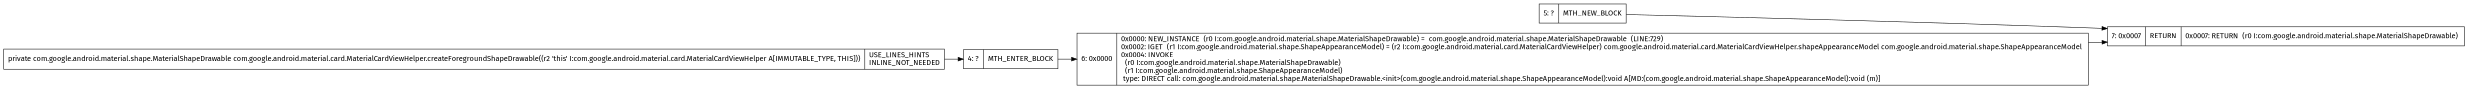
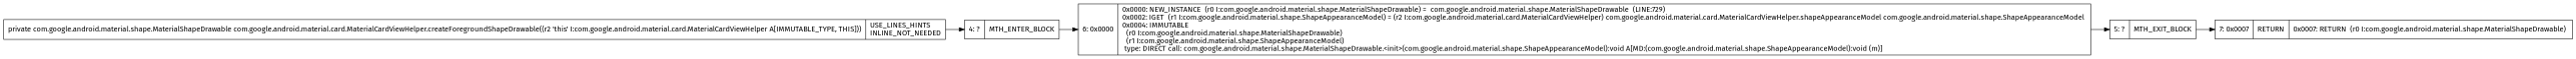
  digraph {
    fontname="Fira Sans"
    rankdir=LR
    node [fontname="Fira Sans" shape=record]
    edge [fontname="Fira Sans"]
    n1 [label="{4\:\ ?|MTH_ENTER_BLOCK\l}"]
-   n2 [label="{6\:\ 0x0000|0x0000: NEW_INSTANCE  (r0 I:com.google.android.material.shape.MaterialShapeDrawable) =  com.google.android.material.shape.MaterialShapeDrawable  (LINE:729)\l0x0002: IGET  (r1 I:com.google.android.material.shape.ShapeAppearanceModel) = (r2 I:com.google.android.material.card.MaterialCardViewHelper) com.google.android.material.card.MaterialCardViewHelper.shapeAppearanceModel com.google.android.material.shape.ShapeAppearanceModel \l0x0004: INVOKE  \l  (r0 I:com.google.android.material.shape.MaterialShapeDrawable)\l  (r1 I:com.google.android.material.shape.ShapeAppearanceModel)\l type: DIRECT call: com.google.android.material.shape.MaterialShapeDrawable.\<init\>(com.google.android.material.shape.ShapeAppearanceModel):void A[MD:(com.google.android.material.shape.ShapeAppearanceModel):void (m)]\l}"]
+   n2 [label="{6\:\ 0x0000|0x0000: NEW_INSTANCE  (r0 I:com.google.android.material.shape.MaterialShapeDrawable) =  com.google.android.material.shape.MaterialShapeDrawable  (LINE:729)\l0x0002: IGET  (r1 I:com.google.android.material.shape.ShapeAppearanceModel) = (r2 I:com.google.android.material.card.MaterialCardViewHelper) com.google.android.material.card.MaterialCardViewHelper.shapeAppearanceModel com.google.android.material.shape.ShapeAppearanceModel \l0x0004: IMMUTABLE  \l  (r0 I:com.google.android.material.shape.MaterialShapeDrawable)\l  (r1 I:com.google.android.material.shape.ShapeAppearanceModel)\l type: DIRECT call: com.google.android.material.shape.MaterialShapeDrawable.\<init\>(com.google.android.material.shape.ShapeAppearanceModel):void A[MD:(com.google.android.material.shape.ShapeAppearanceModel):void (m)]\l}"]
    n3 [label="{7\:\ 0x0007|RETURN\l|0x0007: RETURN  (r0 I:com.google.android.material.shape.MaterialShapeDrawable) \l}"]
-   n4 [label="{5\:\ ?|MTH_NEW_BLOCK\l}"]
+   n4 [label="{5\:\ ?|MTH_EXIT_BLOCK\l}"]
    n5 [label="{private com.google.android.material.shape.MaterialShapeDrawable com.google.android.material.card.MaterialCardViewHelper.createForegroundShapeDrawable((r2 'this' I:com.google.android.material.card.MaterialCardViewHelper A[IMMUTABLE_TYPE, THIS]))  | USE_LINES_HINTS\lINLINE_NOT_NEEDED\l}"]
    n1 -> n2
-   n2 -> n3
+   n2 -> n4
    n4 -> n3
    n5 -> n1
  }
